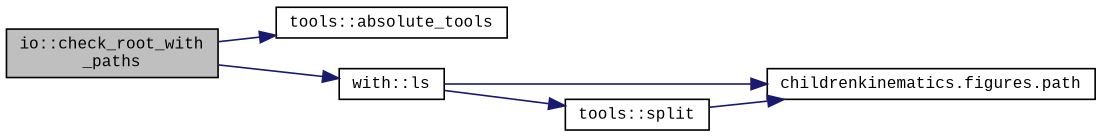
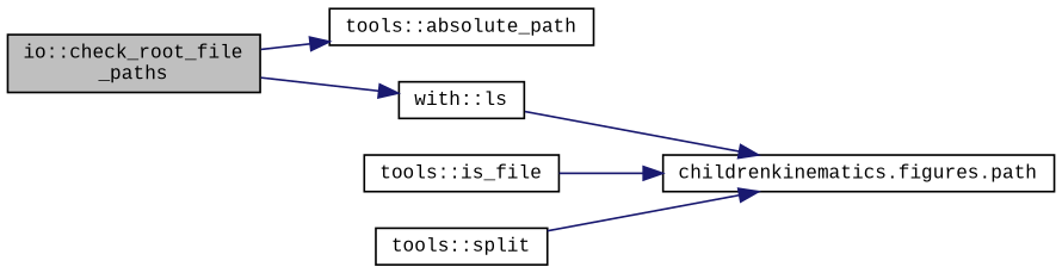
  digraph {
    fontname="Liberation Mono"
    rankdir=LR
    node [color=black fillcolor=white fontname="Liberation Mono" fontsize=10 shape=record style=filled]
    edge [color=midnightblue fontname="Liberation Mono" fontsize=10 labelfontname=Helvetica labelfontsize=10 style=solid]
-   n1 [fillcolor=grey75 fontcolor=black height=0.2 label="io::check_root_with\l_paths" width=0.4]
-   n2 [height=0.2 label="tools::absolute_tools" width=0.4]
+   n1 [fillcolor=grey75 fontcolor=black height=0.2 label="io::check_root_file\l_paths" width=0.4]
+   n2 [height=0.2 label="tools::absolute_path" width=0.4]
    n3 [height=0.2 label="with::ls" width=0.4]
+   n4 [height=0.2 label="tools::is_file" width=0.4]
    n5 [height=0.2 label="childrenkinematics.figures.path" width=0.4]
    n6 [height=0.2 label="tools::split" width=0.4]
    n1 -> n2
    n1 -> n3
    n3 -> n5
-   n3 -> n6
+   n4 -> n5
    n6 -> n5
  }
